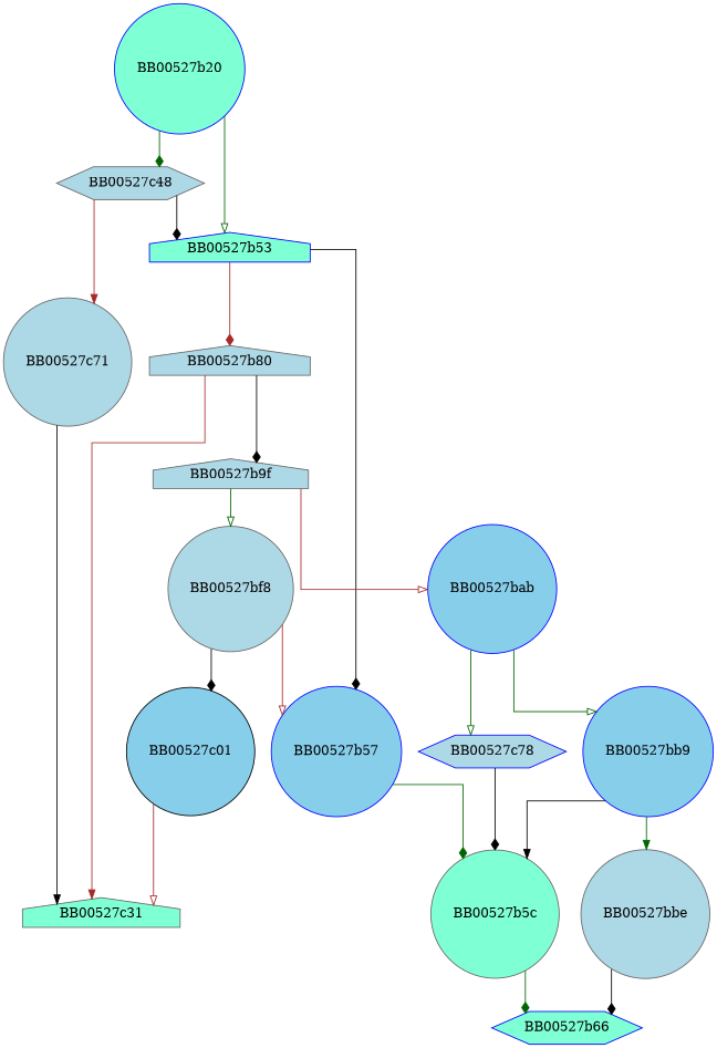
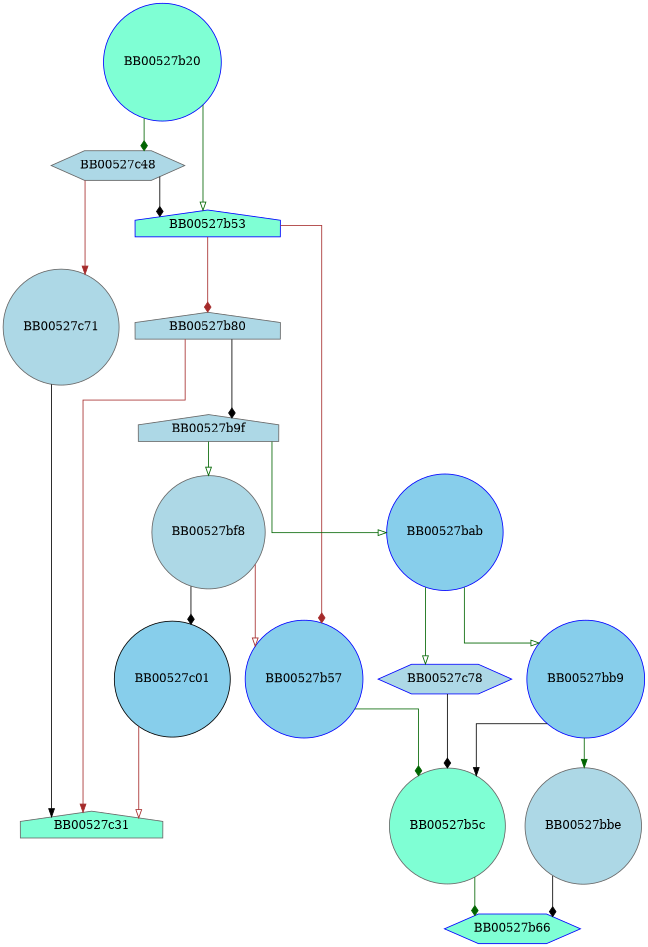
  digraph {
    splines=ortho
    node [color=gray40 fillcolor=lightblue shape=circle style=filled]
    edge [arrowhead=diamond color=darkgreen]
    BB00527b20 [color=blue fillcolor=aquamarine]
    BB00527c48 [shape=hexagon]
    BB00527b53 [color=blue fillcolor=aquamarine shape=house]
    BB00527c71
    BB00527b80 [shape=house]
    BB00527b57 [color=blue fillcolor=skyblue]
    BB00527c31 [fillcolor=aquamarine shape=house]
    BB00527b9f [shape=house]
    BB00527b5c [fillcolor=aquamarine]
    BB00527bf8
    BB00527bab [color=blue fillcolor=skyblue]
    BB00527b66 [color=blue fillcolor=aquamarine shape=hexagon]
    BB00527c01 [color=black fillcolor=skyblue]
    BB00527c78 [color=blue shape=hexagon]
    BB00527bb9 [color=blue fillcolor=skyblue]
    BB00527bbe
    BB00527b20 -> BB00527c48
    BB00527b20 -> BB00527b53 [arrowhead=onormal]
    BB00527c48 -> BB00527b53 [color=black]
    BB00527c48 -> BB00527c71 [arrowhead=normal color=brown]
    BB00527b53 -> BB00527b80 [color=brown]
-   BB00527b53 -> BB00527b57 [color=black]
+   BB00527b53 -> BB00527b57 [color=brown]
    BB00527c71 -> BB00527c31 [arrowhead=normal color=black]
    BB00527b80 -> BB00527c31 [arrowhead=normal color=brown]
    BB00527b80 -> BB00527b9f [color=black]
    BB00527b57 -> BB00527b5c
    BB00527b9f -> BB00527bf8 [arrowhead=onormal]
-   BB00527b9f -> BB00527bab [arrowhead=onormal color=brown]
+   BB00527b9f -> BB00527bab [arrowhead=onormal]
    BB00527b5c -> BB00527b66
    BB00527bf8 -> BB00527b57 [arrowhead=onormal color=brown]
    BB00527bf8 -> BB00527c01 [color=black]
    BB00527bab -> BB00527c78 [arrowhead=onormal]
    BB00527bab -> BB00527bb9 [arrowhead=onormal]
    BB00527c01 -> BB00527c31 [arrowhead=onormal color=brown]
    BB00527c78 -> BB00527b5c [color=black]
    BB00527bb9 -> BB00527b5c [arrowhead=normal color=black]
    BB00527bb9 -> BB00527bbe [arrowhead=normal]
    BB00527bbe -> BB00527b66 [color=black]
  }
